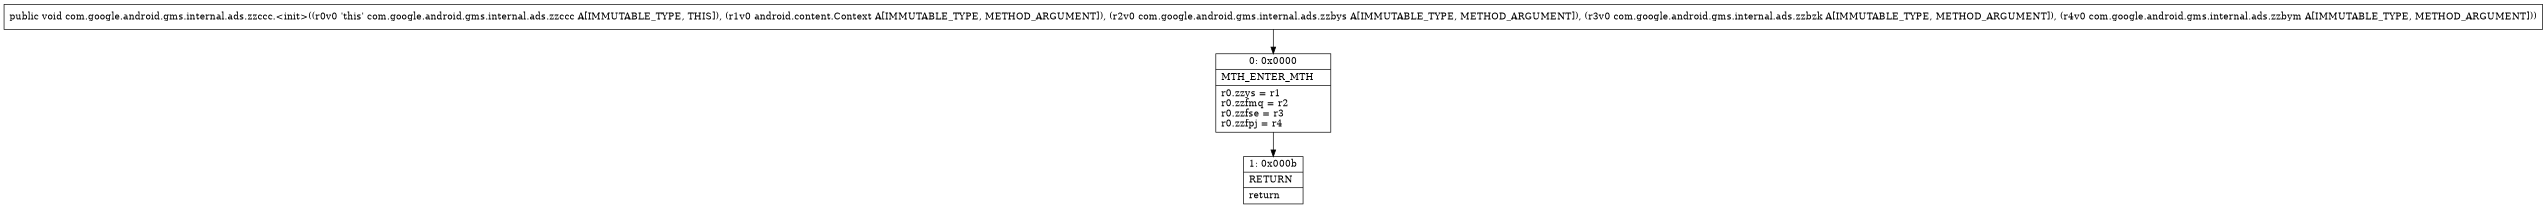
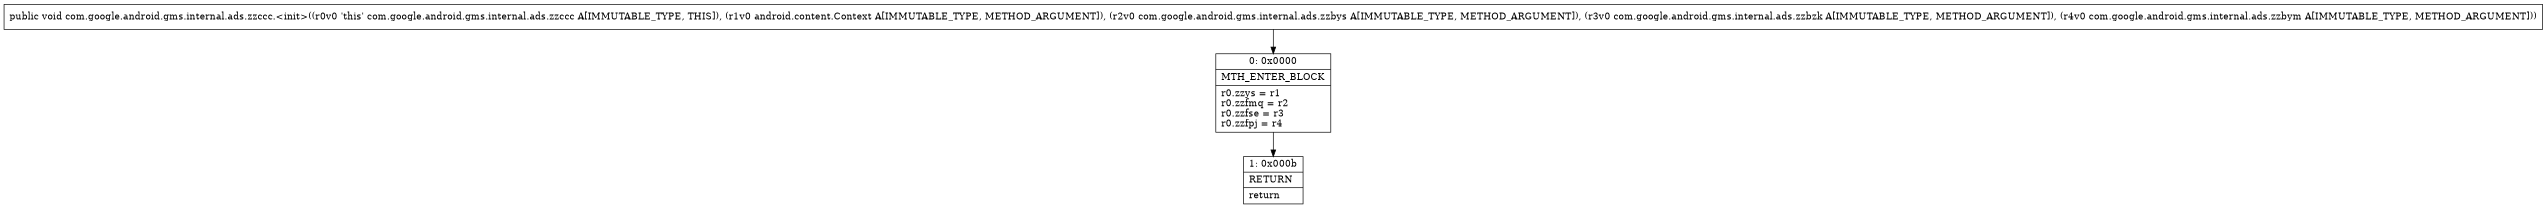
  digraph {
    node [shape=record]
-   n1 [label="{0\:\ 0x0000|MTH_ENTER_MTH\l|r0.zzys = r1\lr0.zzfmq = r2\lr0.zzfse = r3\lr0.zzfpj = r4\l}"]
+   n1 [label="{0\:\ 0x0000|MTH_ENTER_BLOCK\l|r0.zzys = r1\lr0.zzfmq = r2\lr0.zzfse = r3\lr0.zzfpj = r4\l}"]
    n2 [label="{1\:\ 0x000b|RETURN\l|return\l}"]
    n3 [label="{public void com.google.android.gms.internal.ads.zzccc.\<init\>((r0v0 'this' com.google.android.gms.internal.ads.zzccc A[IMMUTABLE_TYPE, THIS]), (r1v0 android.content.Context A[IMMUTABLE_TYPE, METHOD_ARGUMENT]), (r2v0 com.google.android.gms.internal.ads.zzbys A[IMMUTABLE_TYPE, METHOD_ARGUMENT]), (r3v0 com.google.android.gms.internal.ads.zzbzk A[IMMUTABLE_TYPE, METHOD_ARGUMENT]), (r4v0 com.google.android.gms.internal.ads.zzbym A[IMMUTABLE_TYPE, METHOD_ARGUMENT])) }"]
    n1 -> n2
    n3 -> n1
  }
